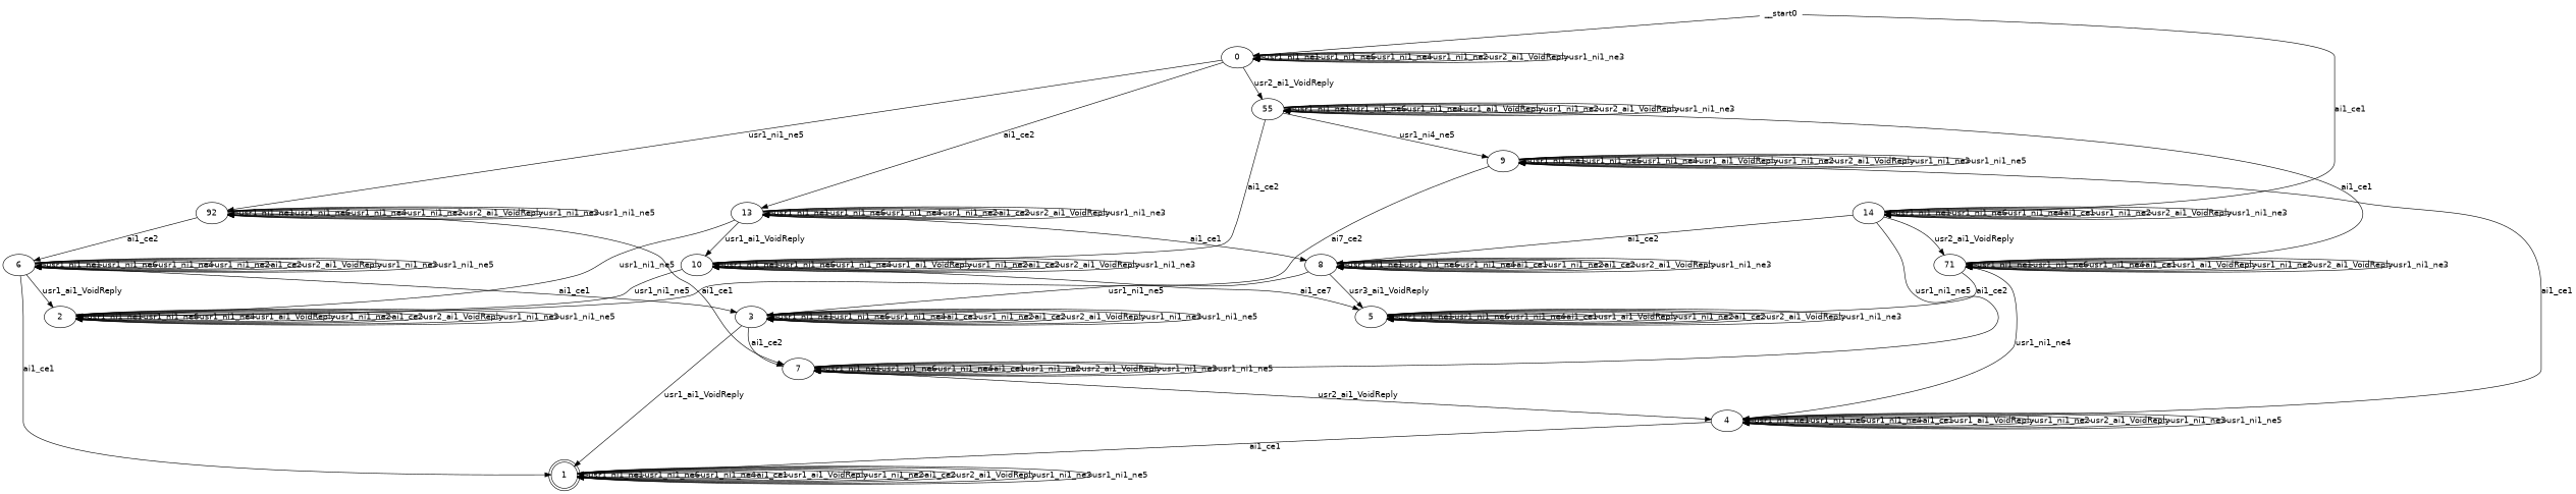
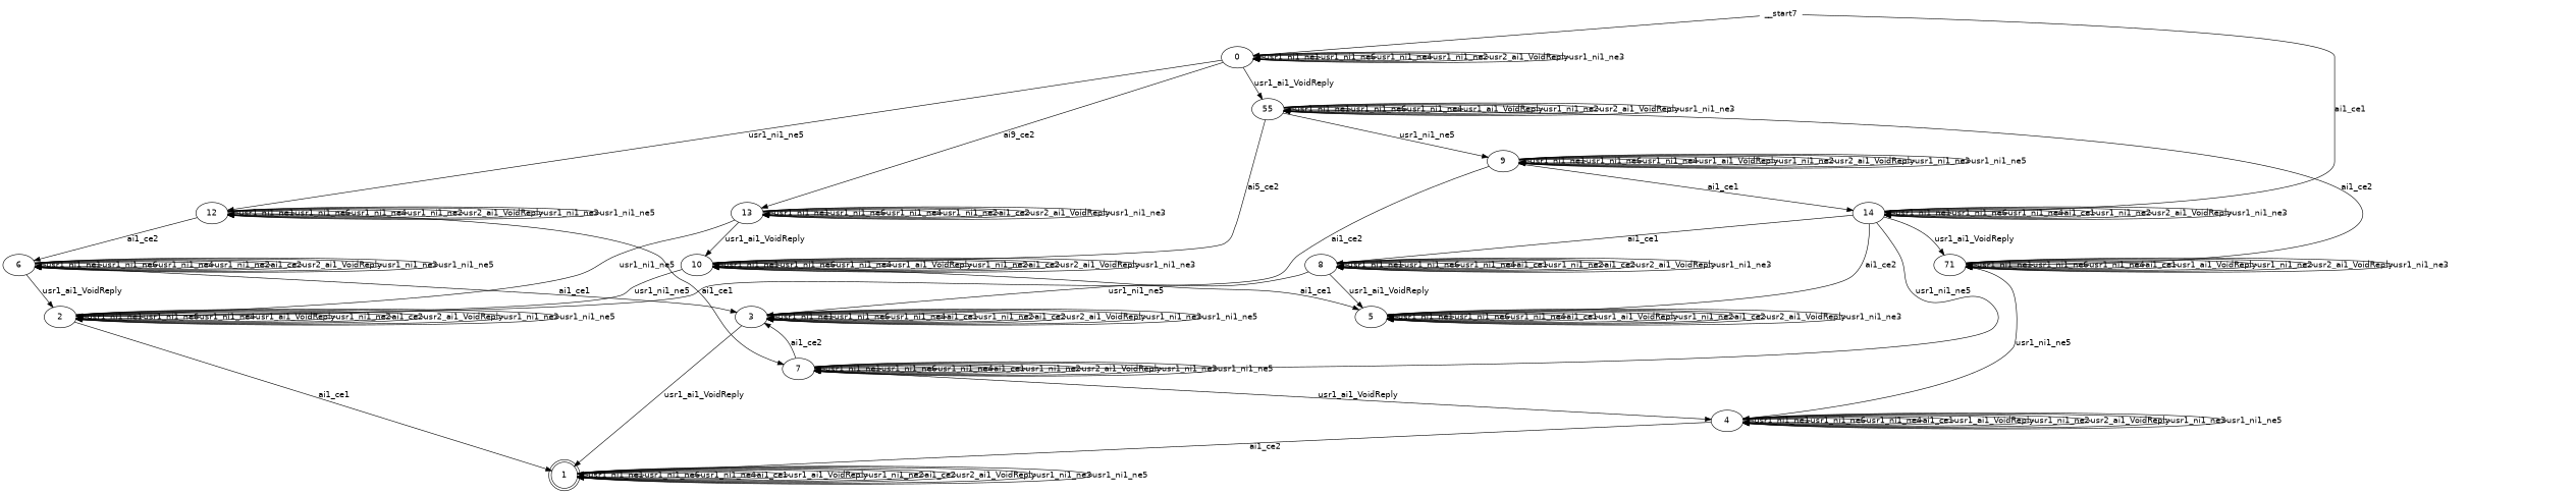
  digraph {
    fontname="DejaVu Sans"
    node [fontname="DejaVu Sans"]
    edge [fontname="DejaVu Sans"]
    n1 [label=0]
-   n2 [label=92]
+   n2 [label=12]
    n3 [label=13]
    n4 [label=55]
    n5 [label=6]
    n6 [label=7]
    n7 [label=2]
    n8 [label=8]
    n9 [label=10]
    n10 [label=14]
    n11 [label=71]
    n12 [label=9]
    n13 [label=1 shape=doublecircle]
    n14 [label=3]
    n15 [label=4]
    n16 [label=5]
-   __start0 [shape=none]
+   __start0 [shape=none label=__start7]
    n1 -> n1 [label=usr1_ni1_ne1]
    n1 -> n1 [label=usr1_ni1_ne6]
    n1 -> n1 [label=usr1_ni1_ne4]
    n1 -> n1 [label=usr1_ni1_ne2]
    n1 -> n1 [label=usr2_ai1_VoidReply]
    n1 -> n1 [label=usr1_ni1_ne3]
    n1 -> n2 [label=usr1_ni1_ne5]
-   n1 -> n3 [label=ai1_ce2]
-   n1 -> n4 [label=usr2_ai1_VoidReply]
+   n1 -> n3 [label=ai9_ce2]
+   n1 -> n4 [label=usr1_ai1_VoidReply]
    n2 -> n2 [label=usr1_ni1_ne1]
    n2 -> n2 [label=usr1_ni1_ne6]
    n2 -> n2 [label=usr1_ni1_ne4]
    n2 -> n2 [label=usr1_ni1_ne2]
    n2 -> n2 [label=usr2_ai1_VoidReply]
    n2 -> n2 [label=usr1_ni1_ne3]
    n2 -> n2 [label=usr1_ni1_ne5]
    n2 -> n5 [label=ai1_ce2]
    n2 -> n6 [label=ai1_ce1]
    n3 -> n3 [label=usr1_ni1_ne1]
    n3 -> n3 [label=usr1_ni1_ne6]
    n3 -> n3 [label=usr1_ni1_ne4]
    n3 -> n3 [label=usr1_ni1_ne2]
    n3 -> n3 [label=ai1_ce2]
    n3 -> n3 [label=usr2_ai1_VoidReply]
    n3 -> n3 [label=usr1_ni1_ne3]
    n3 -> n7 [label=usr1_ni1_ne5]
-   n3 -> n8 [label=ai1_ce1]
    n3 -> n9 [label=usr1_ai1_VoidReply]
    n4 -> n4 [label=usr1_ni1_ne1]
    n4 -> n4 [label=usr1_ni1_ne6]
    n4 -> n4 [label=usr1_ni1_ne4]
    n4 -> n4 [label=usr1_ai1_VoidReply]
    n4 -> n4 [label=usr1_ni1_ne2]
    n4 -> n4 [label=usr2_ai1_VoidReply]
    n4 -> n4 [label=usr1_ni1_ne3]
-   n4 -> n9 [label=ai1_ce2]
-   n4 -> n11 [label=ai1_ce1]
-   n4 -> n12 [label=usr1_ni4_ne5]
+   n4 -> n9 [label=ai5_ce2]
+   n4 -> n11 [label=ai1_ce2]
+   n4 -> n12 [label=usr1_ni1_ne5]
    n5 -> n5 [label=usr1_ni1_ne1]
    n5 -> n5 [label=usr1_ni1_ne6]
    n5 -> n5 [label=usr1_ni1_ne4]
    n5 -> n5 [label=usr1_ni1_ne2]
    n5 -> n5 [label=ai1_ce2]
    n5 -> n5 [label=usr2_ai1_VoidReply]
    n5 -> n5 [label=usr1_ni1_ne3]
    n5 -> n5 [label=usr1_ni1_ne5]
    n5 -> n7 [label=usr1_ai1_VoidReply]
    n5 -> n14 [label=ai1_ce1]
    n6 -> n6 [label=usr1_ni1_ne1]
    n6 -> n6 [label=usr1_ni1_ne6]
    n6 -> n6 [label=usr1_ni1_ne4]
    n6 -> n6 [label=ai1_ce1]
    n6 -> n6 [label=usr1_ni1_ne2]
    n6 -> n6 [label=usr2_ai1_VoidReply]
    n6 -> n6 [label=usr1_ni1_ne3]
    n6 -> n6 [label=usr1_ni1_ne5]
-   n14 -> n6 [label=ai1_ce2]
-   n6 -> n15 [label=usr2_ai1_VoidReply]
+   n6 -> n14 [label=ai1_ce2]
+   n6 -> n15 [label=usr1_ai1_VoidReply]
    n7 -> n7 [label=usr1_ni1_ne1]
    n7 -> n7 [label=usr1_ni1_ne6]
    n7 -> n7 [label=usr1_ni1_ne4]
    n7 -> n7 [label=usr1_ai1_VoidReply]
    n7 -> n7 [label=usr1_ni1_ne2]
    n7 -> n7 [label=ai1_ce2]
    n7 -> n7 [label=usr2_ai1_VoidReply]
    n7 -> n7 [label=usr1_ni1_ne3]
    n7 -> n7 [label=usr1_ni1_ne5]
-   n5 -> n13 [label=ai1_ce1]
+   n7 -> n13 [label=ai1_ce1]
    n8 -> n8 [label=usr1_ni1_ne1]
    n8 -> n8 [label=usr1_ni1_ne6]
    n8 -> n8 [label=usr1_ni1_ne4]
    n8 -> n8 [label=ai1_ce1]
    n8 -> n8 [label=usr1_ni1_ne2]
    n8 -> n8 [label=ai1_ce2]
    n8 -> n8 [label=usr2_ai1_VoidReply]
    n8 -> n8 [label=usr1_ni1_ne3]
    n8 -> n14 [label=usr1_ni1_ne5]
-   n8 -> n16 [label=usr3_ai1_VoidReply]
+   n8 -> n16 [label=usr1_ai1_VoidReply]
    n9 -> n7 [label=usr1_ni1_ne5]
    n9 -> n9 [label=usr1_ni1_ne1]
    n9 -> n9 [label=usr1_ni1_ne6]
    n9 -> n9 [label=usr1_ni1_ne4]
    n9 -> n9 [label=usr1_ai1_VoidReply]
    n9 -> n9 [label=usr1_ni1_ne2]
    n9 -> n9 [label=ai1_ce2]
    n9 -> n9 [label=usr2_ai1_VoidReply]
    n9 -> n9 [label=usr1_ni1_ne3]
-   n9 -> n16 [label=ai1_ce7]
+   n9 -> n16 [label=ai1_ce1]
    n10 -> n6 [label=usr1_ni1_ne5]
-   n10 -> n8 [label=ai1_ce2]
+   n10 -> n8 [label=ai1_ce1]
    n10 -> n10 [label=usr1_ni1_ne1]
    n10 -> n10 [label=usr1_ni1_ne6]
    n10 -> n10 [label=usr1_ni1_ne4]
    n10 -> n10 [label=ai1_ce1]
    n10 -> n10 [label=usr1_ni1_ne2]
    n10 -> n10 [label=usr2_ai1_VoidReply]
    n10 -> n10 [label=usr1_ni1_ne3]
-   n10 -> n11 [label=usr2_ai1_VoidReply]
+   n10 -> n11 [label=usr1_ai1_VoidReply]
    n11 -> n11 [label=usr1_ni1_ne1]
    n11 -> n11 [label=usr1_ni1_ne6]
    n11 -> n11 [label=usr1_ni1_ne4]
    n11 -> n11 [label=ai1_ce1]
    n11 -> n11 [label=usr1_ai1_VoidReply]
    n11 -> n11 [label=usr1_ni1_ne2]
    n11 -> n11 [label=usr2_ai1_VoidReply]
    n11 -> n11 [label=usr1_ni1_ne3]
-   n11 -> n15 [label=usr1_ni1_ne4]
-   n11 -> n16 [label=ai1_ce2]
-   n12 -> n7 [label=ai7_ce2]
+   n11 -> n15 [label=usr1_ni1_ne5]
+   n10 -> n16 [label=ai1_ce2]
+   n12 -> n7 [label=ai1_ce2]
    n12 -> n12 [label=usr1_ni1_ne1]
    n12 -> n12 [label=usr1_ni1_ne6]
    n12 -> n12 [label=usr1_ni1_ne4]
    n12 -> n12 [label=usr1_ai1_VoidReply]
    n12 -> n12 [label=usr1_ni1_ne2]
    n12 -> n12 [label=usr2_ai1_VoidReply]
    n12 -> n12 [label=usr1_ni1_ne3]
    n12 -> n12 [label=usr1_ni1_ne5]
-   n12 -> n15 [label=ai1_ce1]
+   n12 -> n10 [label=ai1_ce1]
    n13 -> n13 [label=usr1_ni1_ne1]
    n13 -> n13 [label=usr1_ni1_ne6]
    n13 -> n13 [label=usr1_ni1_ne4]
    n13 -> n13 [label=ai1_ce1]
    n13 -> n13 [label=usr1_ai1_VoidReply]
    n13 -> n13 [label=usr1_ni1_ne2]
    n13 -> n13 [label=ai1_ce2]
    n13 -> n13 [label=usr2_ai1_VoidReply]
    n13 -> n13 [label=usr1_ni1_ne3]
    n13 -> n13 [label=usr1_ni1_ne5]
    n14 -> n13 [label=usr1_ai1_VoidReply]
    n14 -> n14 [label=usr1_ni1_ne1]
    n14 -> n14 [label=usr1_ni1_ne6]
    n14 -> n14 [label=usr1_ni1_ne4]
    n14 -> n14 [label=ai1_ce1]
    n14 -> n14 [label=usr1_ni1_ne2]
    n14 -> n14 [label=ai1_ce2]
    n14 -> n14 [label=usr2_ai1_VoidReply]
    n14 -> n14 [label=usr1_ni1_ne3]
    n14 -> n14 [label=usr1_ni1_ne5]
-   n15 -> n13 [label=ai1_ce1]
+   n15 -> n13 [label=ai1_ce2]
    n15 -> n15 [label=usr1_ni1_ne1]
    n15 -> n15 [label=usr1_ni1_ne6]
    n15 -> n15 [label=usr1_ni1_ne4]
    n15 -> n15 [label=ai1_ce1]
    n15 -> n15 [label=usr1_ai1_VoidReply]
    n15 -> n15 [label=usr1_ni1_ne2]
    n15 -> n15 [label=usr2_ai1_VoidReply]
    n15 -> n15 [label=usr1_ni1_ne3]
    n15 -> n15 [label=usr1_ni1_ne5]
    n16 -> n16 [label=usr1_ni1_ne1]
    n16 -> n16 [label=usr1_ni1_ne6]
    n16 -> n16 [label=usr1_ni1_ne4]
    n16 -> n16 [label=ai1_ce1]
    n16 -> n16 [label=usr1_ai1_VoidReply]
    n16 -> n16 [label=usr1_ni1_ne2]
    n16 -> n16 [label=ai1_ce2]
    n16 -> n16 [label=usr2_ai1_VoidReply]
    n16 -> n16 [label=usr1_ni1_ne3]
    __start0 -> n1
    __start0 -> n10 [label=ai1_ce1]
  }
